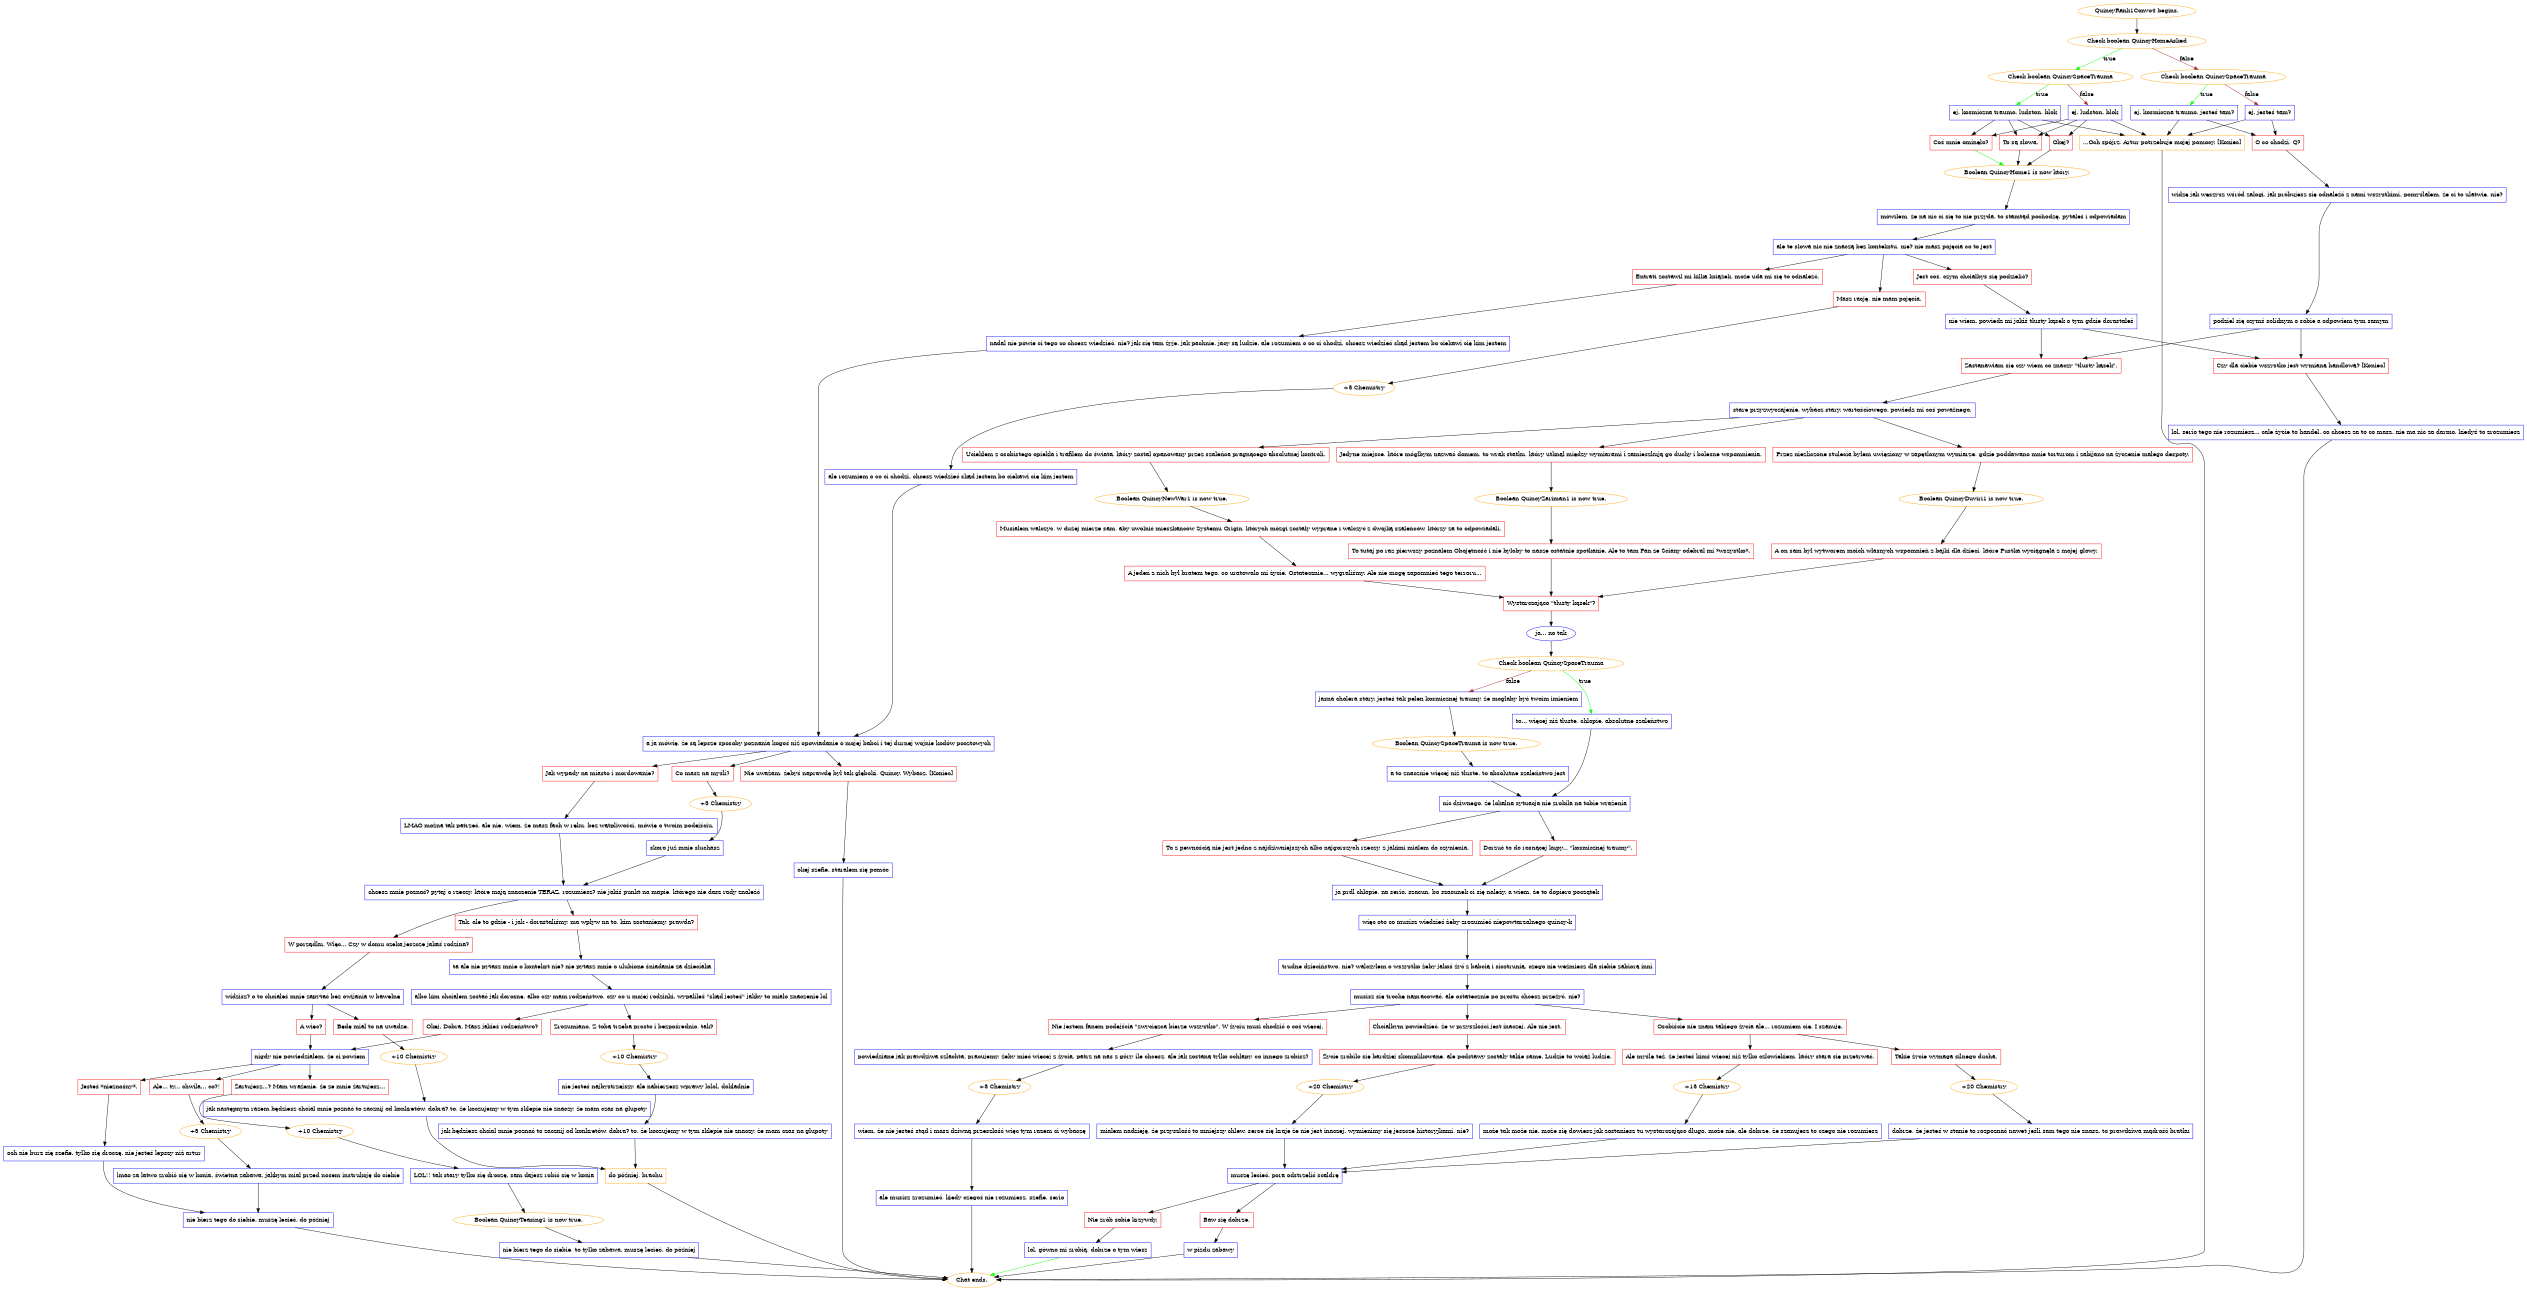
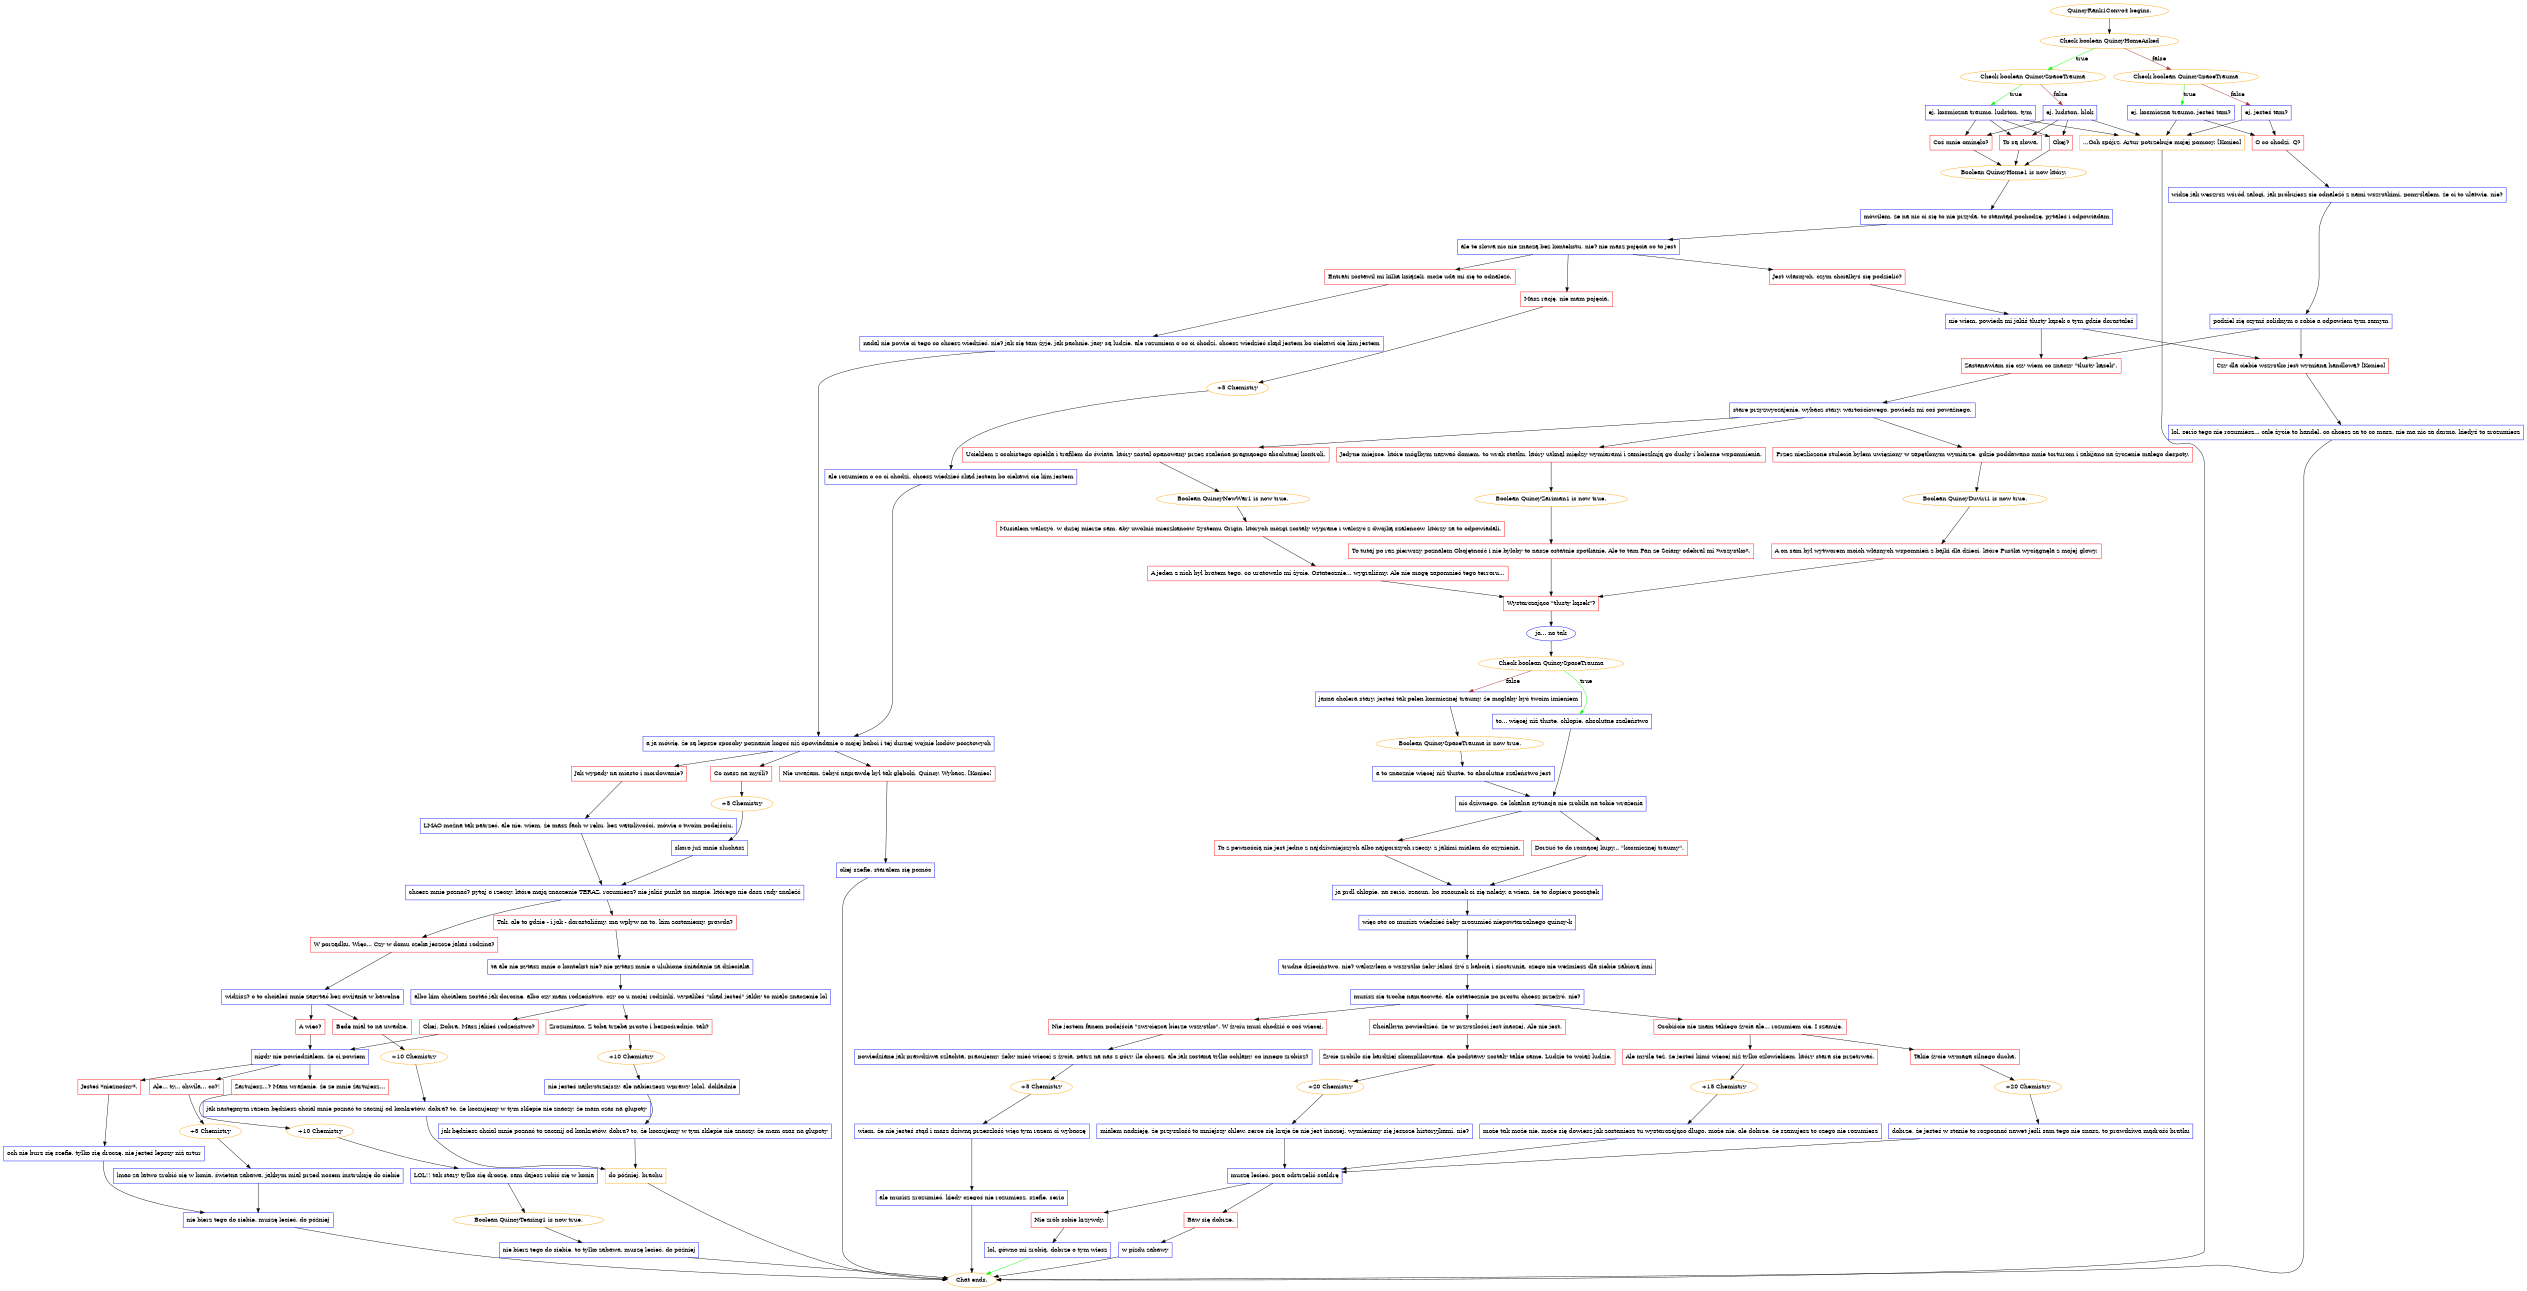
  digraph {
    node [color=blue shape=box]
    "QuincyRank1Convo4 begins." [color=orange shape=""]
    n2 [color=orange label="Check boolean QuincyHomeAsked" shape=""]
    n3 [color=orange label="Check boolean QuincySpaceTrauma" shape=""]
    n4 [color=orange label="Check boolean QuincySpaceTrauma" shape=""]
-   n5 [label="ej. kosmiczna traumo. ludston. blok"]
+   n5 [label="ej. kosmiczna traumo. ludston. tym"]
    n6 [label="ej. ludston. blok"]
    n7 [label="ej. kosmiczna traumo. jesteś tam?"]
    n8 [label="ej. jesteś tam?"]
    n9 [color=red label="Okej?"]
    n10 [color=red label="To są słowa."]
    n11 [color=red label="Coś mnie ominęło?"]
    n12 [color=orange label="...Och spójrz, Artur potrzebuje mojej pomocy. [Koniec]"]
    n13 [color=red label="O co chodzi, Q?"]
    n14 [color=orange label="Boolean QuincyHome1 is now który." shape=""]
    "Chat ends." [color=orange shape=""]
    n16 [label="widzę jak węszysz wśród załogi, jak próbujesz się odnaleźć z nami wszystkimi. pomyślałem, że ci to ułatwię, nie?"]
    n17 [label="mówiłem, że na nic ci się to nie przyda. to stamtąd pochodzę. pytałeś i odpowiadam"]
    n18 [label="podziel się czymś solidnym o sobie a odpowiem tym samym"]
    n19 [label="ale te słowa nic nie znaczą bez kontekstu, nie? nie masz pojęcia co to jest"]
    n20 [color=red label="Zastanawiam się czy wiem co znaczy \"tłusty kąsek\"."]
    n21 [color=red label="Czy dla ciebie wszystko jest wymianą handlową? [Koniec]"]
    n22 [color=red label="Entrati zostawił mi kilka książek, może uda mi się to odnaleźć."]
    n23 [color=red label="Masz rację, nie mam pojęcia."]
-   n24 [color=red label="Jest coś, czym chciałbyś się podzielić?"]
+   n24 [color=red label="Jest własnych, czym chciałbyś się podzielić?"]
    n25 [label="stare przyzwyczajenie. wybacz stary. wartościowego. powiedz mi coś poważnego."]
    n26 [label="lol. serio tego nie rozumiesz... całe życie to handel. co chcesz za to co masz. nie ma nic za darmo. kiedyś to zrozumiesz"]
    n27 [label="nadal nie powie ci tego co chcesz wiedzieć, nie? jak się tam żyje. jak pachnie. jacy są ludzie. ale rozumiem o co ci chodzi. chcesz wiedzieć skąd jestem bo ciekawi cię kim jestem"]
    n28 [color=orange label="+5 Chemistry" shape=""]
    n29 [label="nie wiem. powiedz mi jakiś tłusty kąsek o tym gdzie dorastałeś"]
    n30 [color=red label="Uciekłem z osobistego opiekła i trafiłem do świata, który został opanowany przez szaleńca pragnącego absolutnej kontroli."]
    n31 [color=red label="Jedyne miejsce, które mógłbym nazwać domem, to wrak statku, który utknął między wymiarami i zamieszkują go duchy i bolesne wspomnienia."]
    n32 [color=red label="Przez niezliczone stulecia byłem uwięziony w zapętlonym wymiarze, gdzie poddawano mnie torturom i zabijano na życzenie małego despoty."]
    n33 [label="a ja mówię, że są lepsze sposoby poznania kogoś niż opowiadanie o mojej babci i tej durnej wojnie kodów pocztowych"]
    n34 [label="ale rozumiem o co ci chodzi. chcesz wiedzieć skąd jestem bo ciekawi cię kim jestem"]
    n35 [color=orange label="Boolean QuincyNewWar1 is now true." shape=""]
    n36 [color=orange label="Boolean QuincyZariman1 is now true." shape=""]
    n37 [color=orange label="Boolean QuincyDuviri1 is now true." shape=""]
    n38 [color=red label="Jak wypady na miasto i mordowanie?"]
    n39 [color=red label="Co masz na myśli?"]
    n40 [color=red label="Nie uważam, żebyś naprawdę był tak głęboki, Quincy. Wybacz. [Koniec]"]
    n41 [color=red label="Musiałem walczyć, w dużej mierze sam, aby uwolnić mieszkańców Systemu Origin, których mózgi zostały wyprane i walczyć z dwójką szaleńców, którzy za to odpowiadali."]
    n42 [color=red label="To tutaj po raz pierwszy poznałem Obojętność i nie byłoby to nasze ostatnie spotkanie. Ale to tam Pan ze Ściany odebrał mi *wszystko*."]
    n43 [color=red label="A on sam był wytworem moich własnych wspomnień z bajki dla dzieci, które Pustka wyciągnęła z mojej głowy."]
    n44 [label="LMAO można tak patrzeć. ale nie. wiem, że masz fach w ręku, bez wątpliwości. mówię o twoim podejściu."]
    n45 [color=orange label="+5 Chemistry" shape=""]
    n46 [label="okej szefie. starałem się pomóc"]
    n47 [color=red label="A jeden z nich był bratem tego, co uratowało mi życie. Ostatecznie... wygraliśmy. Ale nie mogę zapomnieć tego terroru..."]
    n48 [color=red label="Wystarczająco \"tłusty kąsek\"?"]
    n49 [label="chcesz mnie poznać? pytaj o rzeczy, które mają znaczenie TERAZ, rozumiesz? nie jakiś punkt na mapie, którego nie dasz rady znaleźć"]
    n50 [label="skoro już mnie słuchasz"]
    n51 [label="ja... no tak" shape=ellipse]
    n52 [color=red label="Tak, ale to gdzie - i jak - dorastaliśmy, ma wpływ na to, kim zostaniemy, prawda?"]
    n53 [color=red label="W porządku. Więc... Czy w domu czeka jeszcze jakaś rodzina?"]
    n54 [color=orange label="Check boolean QuincySpaceTrauma" shape=""]
    n55 [label="ta ale nie pytasz mnie o kontekst nie? nie pytasz mnie o ulubione śniadanie za dzieciaka"]
    n56 [label="widzisz? o to chciałeś mnie zapytać bez owijania w bawełnę"]
    n57 [label="to... więcej niż tłuste, chłopie. absolutne szaleństwo"]
    n58 [label="jasna cholera stary. jesteś tak pełen kosmicznej traumy, że mogłaby być twoim imieniem"]
    n59 [label="albo kim chciałem zostać jak dorosnę, albo czy mam rodzeństwo, czy co u mojej rodzinki. wypaliłeś \"skąd jesteś\" jakby to miało znaczenie lol"]
    n60 [color=red label="A więc?"]
    n61 [color=red label="Będę miał to na uwadze."]
    n62 [label="nic dziwnego, że lokalna sytuacja nie zrobiła na tobie wrażenia"]
    n63 [color=orange label="Boolean QuincySpaceTrauma is now true." shape=""]
    n64 [color=red label="Zrozumiano. Z tobą trzeba prosto i bezpośrednio, tak?"]
    n65 [color=red label="Okej. Dobra. Masz jakieś rodzeństwo?"]
    n66 [label="nigdy nie powiedziałem, że ci powiem"]
    n67 [color=orange label="+10 Chemistry" shape=""]
    n68 [color=red label="To z pewnością nie jest jedno z najdziwniejszych albo najgorszych rzeczy, z jakimi miałem do czynienia."]
    n69 [color=red label="Dorzuć to do rosnącej kupy... \"kosmicznej traumy\"."]
    n70 [label="a to znacznie więcej niż tłuste. to absolutne szaleństwo jest"]
    n71 [color=orange label="+10 Chemistry" shape=""]
    n72 [color=red label="Ale... ty... chwila... co?!"]
    n73 [color=red label="Żartujesz...? Mam wrażenie, że ze mnie żartujesz..."]
    n74 [color=red label="Jesteś *nieznośny*."]
    n75 [label="jak następnym razem będziesz chciał mnie poznać to zacznij od konkretów, dobra? to, że koczujemy w tym sklepie nie znaczy, że mam czas na głupoty"]
    n76 [label="ja prdl chłopie, na serio. szacun, bo szacunek ci się należy. a wiem, że to dopiero początek"]
    n77 [label="nie jesteś najbystrzejszy, ale nabierzesz wprawy lolol. dokładnie"]
    n78 [color=orange label="+5 Chemistry" shape=""]
    n79 [color=orange label="+10 Chemistry" shape=""]
    n80 [label="och nie burz się szefie. tylko się droczę. nie jesteś lepszy niż artur"]
    n81 [color=orange label="do później, brachu"]
    n82 [label="więc oto co musisz wiedzieć żeby zrozumieć niepowtarzalnego quincy-k"]
    n83 [label="jak będziesz chciał mnie poznać to zacznij od konkretów, dobra? to, że koczujemy w tym sklepie nie znaczy, że mam czas na głupoty"]
    n84 [label="lmao za łatwo zrobić cię w konia. świetna zabawa. jakbym miał przed nosem instrukcję do ciebie"]
    n85 [label="LOL!! tak stary tylko się droczę. sam dajesz robić się w konia"]
    n86 [label="nie bierz tego do siebie. muszę lecieć. do później"]
    n87 [label="trudne dzieciństwo, nie? walczyłem o wszystko żeby jakoś żyć z babcią i siostrunią. czego nie weźmiesz dla siebie zabiorą inni"]
    n88 [color=orange label="Boolean QuincyTeasing1 is now true." shape=""]
    n89 [label="musisz się trochę napracować, ale ostatecznie po prostu chcesz przeżyć, nie?"]
    n90 [label="nie bierz tego do siebie, to tylko zabawa. muszę lecieć. do później"]
    n91 [color=red label="Chciałbym powiedzieć, że w przyszłości jest inaczej. Ale nie jest."]
    n92 [color=red label="Osobiście nie znam takiego życia ale... rozumiem cię. I szanuję."]
    n93 [color=red label="Nie jestem fanem podejścia \"zwycięzca bierze wszystko\". W życiu musi chodzić o coś więcej."]
    n94 [color=red label="Życie zrobiło się bardziej skomplikowane, ale podstawy zostały takie same. Ludzie to wciąż ludzie."]
    n95 [color=red label="Ale myślę też, że jesteś kimś więcej niż tylko człowiekiem, który stara się przetrwać."]
    n96 [color=red label="Takie życie wymaga silnego ducha."]
    n97 [label="powiedziane jak prawdziwa szlachta. pracujemy, żeby mieć więcej z życia. patrz na nas z góry, ile chcesz, ale jak zostaną tylko ochłapy, co innego zrobisz?"]
    n98 [color=orange label="+20 Chemistry" shape=""]
    n99 [color=orange label="+15 Chemistry" shape=""]
    n100 [color=orange label="+20 Chemistry" shape=""]
    n101 [color=orange label="+5 Chemistry" shape=""]
    n102 [label="miałem nadzieję, że przyszłość to mniejszy chlew. serce się kraje że nie jest inaczej. wymienimy się jeszcze historyjkami, nie?"]
    n103 [label="może tak może nie. może się dowiesz jak zostaniesz tu wystarczająco długo. może nie. ale dobrze, że szanujesz to czego nie rozumiesz"]
    n104 [label="dobrze, że jesteś w stanie to rozpoznać nawet jeśli sam tego nie znasz. to prawdziwa mądrość bratku"]
    n105 [label="wiem, że nie jesteś stąd i masz dziwną przeszłość więc tym razem ci wybaczę"]
    n106 [label="muszę lecieć. pora odstrzelić scaldrę"]
    n107 [label="ale musisz zrozumieć, kiedy czegoś nie rozumiesz, szefie. serio"]
    n108 [color=red label="Baw się dobrze."]
    n109 [color=red label="Nie zrób sobie krzywdy."]
    n110 [label="w pizdu zabawy"]
    n111 [label="lol. gówno mi zrobią, dobrze o tym wiesz"]
    "QuincyRank1Convo4 begins." -> n2
    n2 -> n3 [color=green label=true]
    n2 -> n4 [color=brown label=false]
    n3 -> n5 [color=green label=true]
    n3 -> n6 [color=brown label=false]
    n4 -> n7 [color=green label=true]
    n4 -> n8 [color=brown label=false]
    n5 -> n9
    n5 -> n10
    n5 -> n11
    n5 -> n12
    n6 -> n9
    n6 -> n10
    n6 -> n11
    n6 -> n12
    n7 -> n12
    n7 -> n13
    n8 -> n12
    n8 -> n13
    n9 -> n14
    n10 -> n14
-   n11 -> n14 [color=green]
+   n11 -> n14
    n12 -> "Chat ends."
    n13 -> n16
    n14 -> n17
    n16 -> n18
    n17 -> n19
    n18 -> n20
    n18 -> n21
    n19 -> n22
    n19 -> n23
    n19 -> n24
    n20 -> n25
    n21 -> n26
    n22 -> n27
    n23 -> n28
    n24 -> n29
    n25 -> n30
    n25 -> n31
    n25 -> n32
    n26 -> "Chat ends."
    n27 -> n33
    n28 -> n34
    n29 -> n20
    n29 -> n21
    n30 -> n35
    n31 -> n36
    n32 -> n37
    n33 -> n38
    n33 -> n39
    n33 -> n40
    n34 -> n33
    n35 -> n41
    n36 -> n42
    n37 -> n43
    n38 -> n44
    n39 -> n45
    n40 -> n46
    n41 -> n47
    n42 -> n48
    n43 -> n48
    n44 -> n49
    n45 -> n50
    n46 -> "Chat ends."
    n47 -> n48
    n48 -> n51
    n49 -> n52
    n49 -> n53
    n50 -> n49
    n51 -> n54
    n52 -> n55
    n53 -> n56
    n54 -> n57 [color=green label=true]
    n54 -> n58 [color=brown label=false]
    n55 -> n59
    n56 -> n60
    n56 -> n61
    n57 -> n62
    n58 -> n63
    n59 -> n64
    n59 -> n65
    n60 -> n66
    n61 -> n67
    n62 -> n68
    n62 -> n69
    n63 -> n70
    n64 -> n71
    n65 -> n66
    n66 -> n72
    n66 -> n73
    n66 -> n74
    n67 -> n75
    n68 -> n76
    n69 -> n76
    n70 -> n62
    n71 -> n77
    n72 -> n78
    n73 -> n79
    n74 -> n80
    n75 -> n81
    n76 -> n82
    n77 -> n83
    n78 -> n84
    n79 -> n85
    n80 -> n86
    n81 -> "Chat ends."
    n82 -> n87
    n83 -> n81
    n84 -> n86
    n85 -> n88
    n86 -> "Chat ends."
    n87 -> n89
    n88 -> n90
    n89 -> n91
    n89 -> n92
    n89 -> n93
    n90 -> "Chat ends."
    n91 -> n94
    n92 -> n95
    n92 -> n96
    n93 -> n97
    n94 -> n98
    n95 -> n99
    n96 -> n100
    n97 -> n101
    n98 -> n102
    n99 -> n103
    n100 -> n104
    n101 -> n105
    n102 -> n106
    n103 -> n106
    n104 -> n106
    n105 -> n107
    n106 -> n108
    n106 -> n109
    n107 -> "Chat ends."
    n108 -> n110
    n109 -> n111
    n110 -> "Chat ends."
    n111 -> "Chat ends." [color=green]
  }
